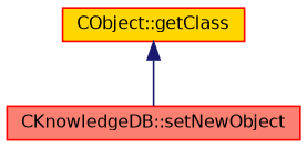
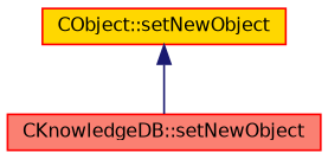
  digraph {
    rankdir=TB
    fontname="DejaVu Sans"
    node [color=red fontname="DejaVu Sans" fontsize=10 shape=record style=filled]
-   n1 [fillcolor=gold fontcolor=black height=0.2 label="CObject::getClass" width=0.4]
+   n1 [fillcolor=gold fontcolor=black height=0.2 label="CObject::setNewObject" width=0.4]
    n2 [fillcolor=salmon height=0.2 label="CKnowledgeDB::setNewObject" width=0.4]
    n1 -> n2 [color=midnightblue dir=back fontname="DejaVu Sans" fontsize=10 labelfontname=Helvetica labelfontsize=10 style=solid]
  }
